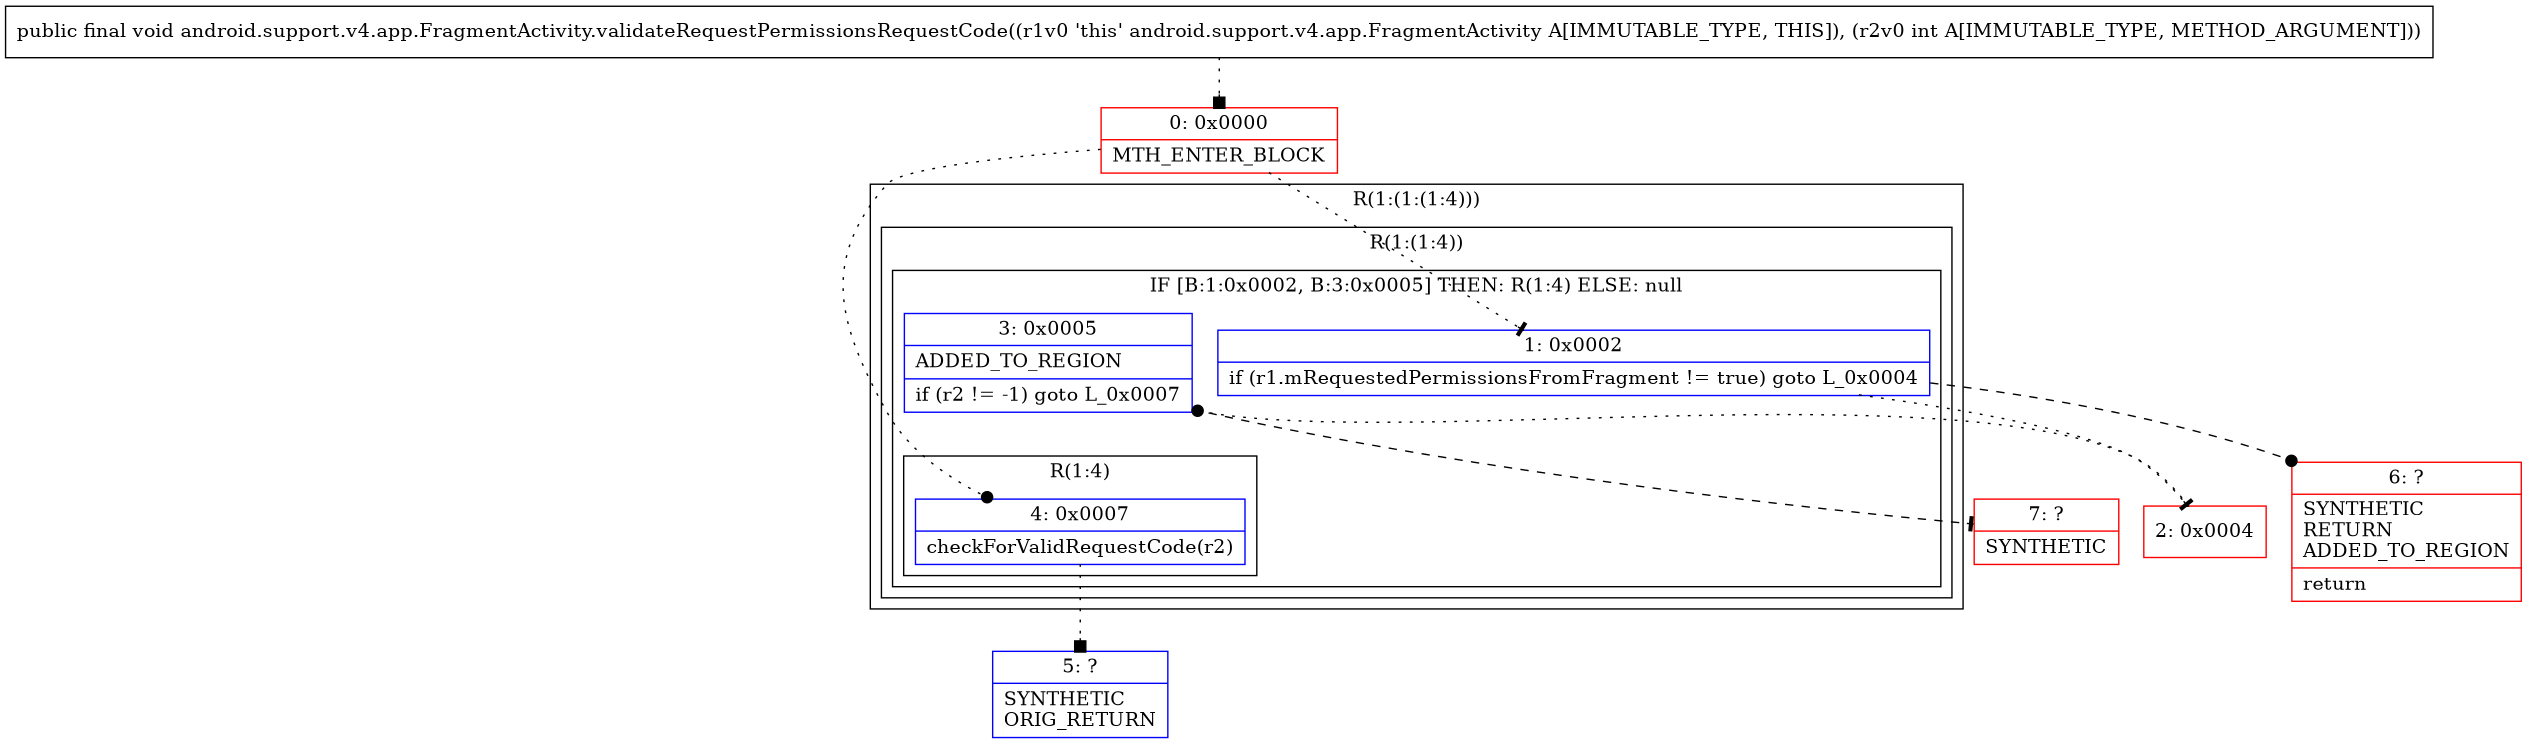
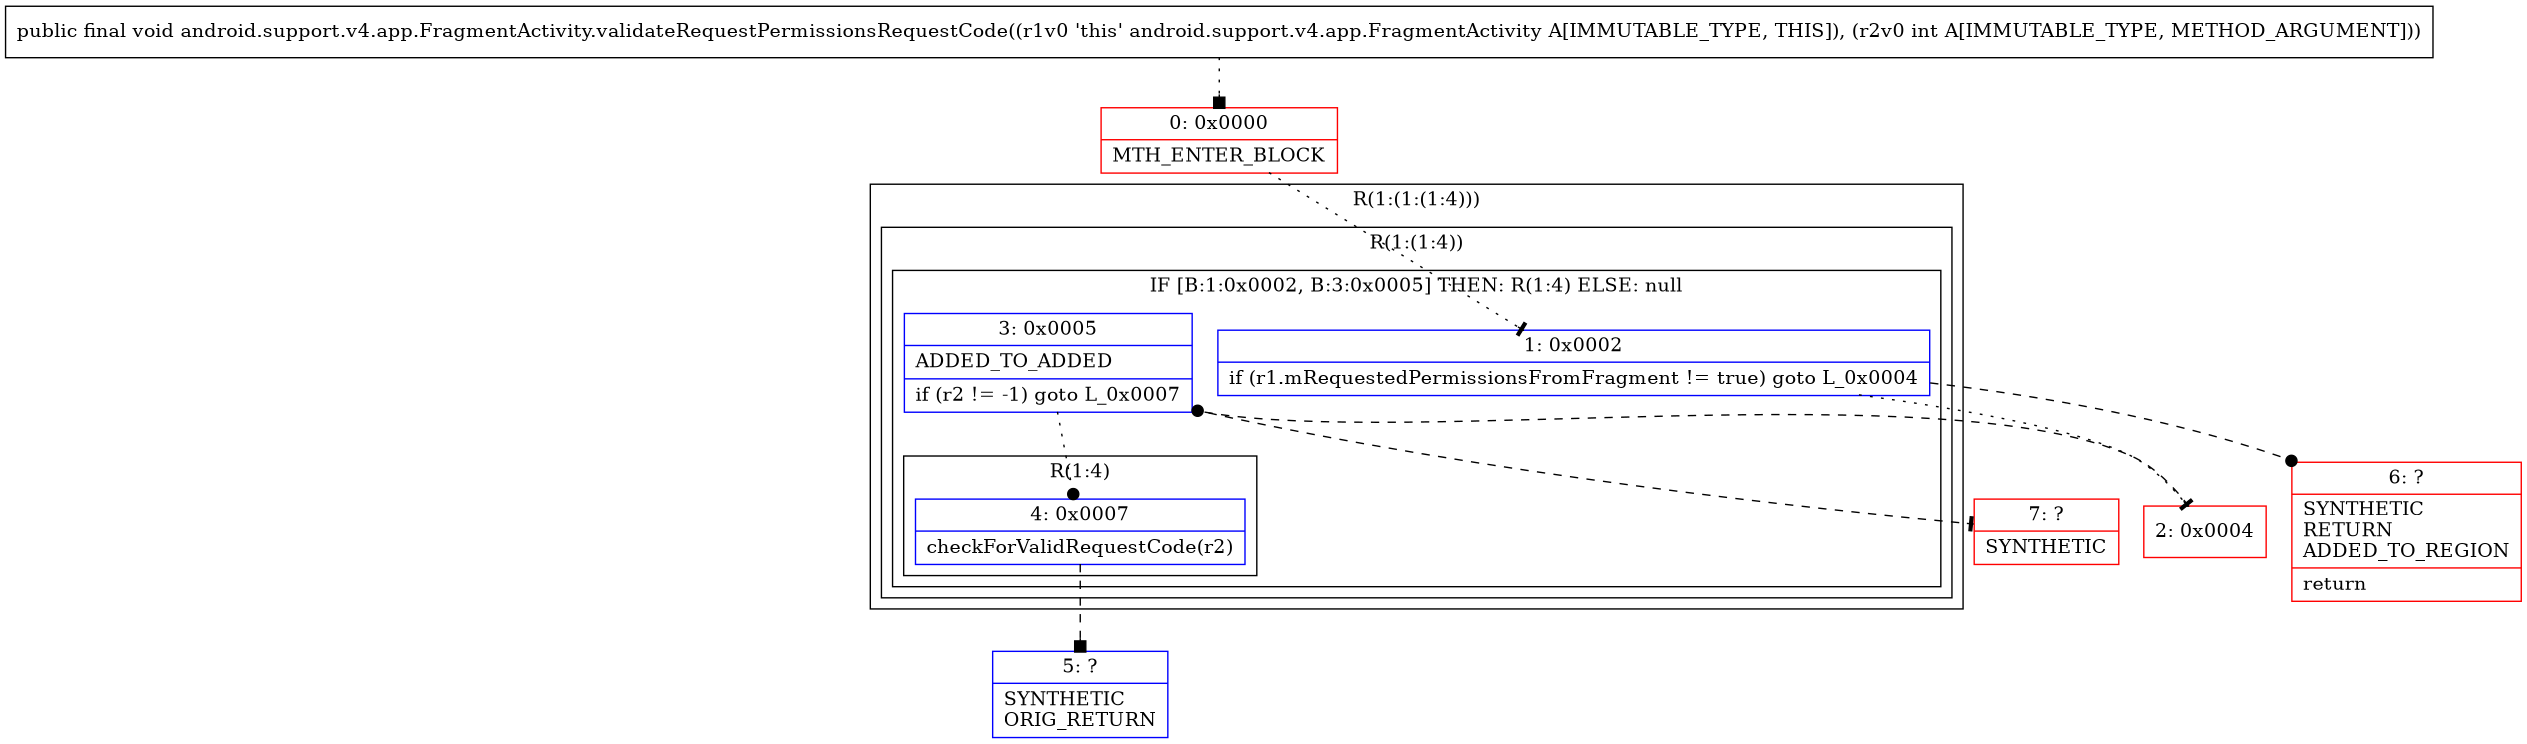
  digraph {
    node [color=blue shape=record]
    edge [arrowhead=tee style=dotted]
    n1 [label="{4\:\ 0x0007|checkForValidRequestCode(r2)\l}"]
    n2 [label="{1\:\ 0x0002|if (r1.mRequestedPermissionsFromFragment != true) goto L_0x0004\l}"]
-   n3 [label="{3\:\ 0x0005|ADDED_TO_REGION\l|if (r2 != \-1) goto L_0x0007\l}"]
+   n3 [label="{3\:\ 0x0005|ADDED_TO_ADDED\l|if (r2 != \-1) goto L_0x0007\l}"]
    n4 [label="{5\:\ ?|SYNTHETIC\lORIG_RETURN\l}"]
    n5 [color=red label="{2\:\ 0x0004}"]
    n6 [color=red label="{6\:\ ?|SYNTHETIC\lRETURN\lADDED_TO_REGION\l|return\l}"]
    n7 [color=red label="{7\:\ ?|SYNTHETIC\l}"]
    n8 [color=red label="{0\:\ 0x0000|MTH_ENTER_BLOCK\l}"]
    n9 [label="{public final void android.support.v4.app.FragmentActivity.validateRequestPermissionsRequestCode((r1v0 'this' android.support.v4.app.FragmentActivity A[IMMUTABLE_TYPE, THIS]), (r2v0 int A[IMMUTABLE_TYPE, METHOD_ARGUMENT])) }" color=""]
    subgraph cluster_1 {
      label="R(1:(1:(1:4)))"
      subgraph cluster_2 {
        label="R(1:(1:4))"
        subgraph cluster_3 {
          label="IF [B:1:0x0002, B:3:0x0005] THEN: R(1:4) ELSE: null"
          n2
          n3
          subgraph cluster_4 {
            label="R(1:4)"
            n1
          }
        }
      }
    }
-   n1 -> n4 [arrowhead=box]
+   n1 -> n4 [arrowhead=box style=dashed]
    n2 -> n5
    n2 -> n6 [arrowhead=dot style=dashed]
-   n8 -> n1 [arrowhead=dot]
+   n3 -> n1 [arrowhead=dot]
    n3 -> n7 [style=dashed]
-   n5 -> n3 [arrowhead=dot]
+   n5 -> n3 [arrowhead=dot style=dashed]
    n8 -> n2
    n9 -> n8 [arrowhead=box]
  }
